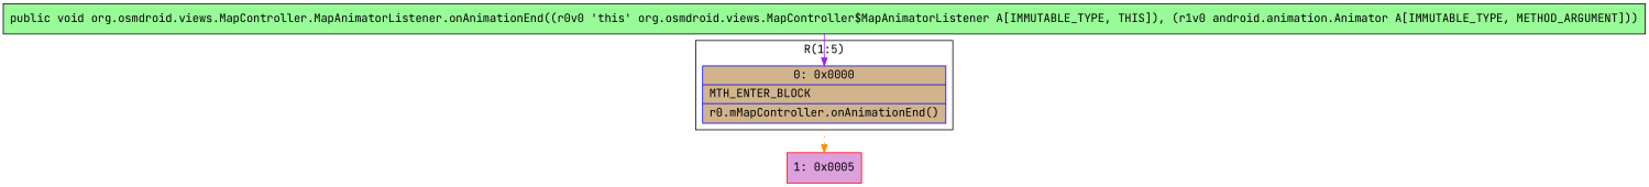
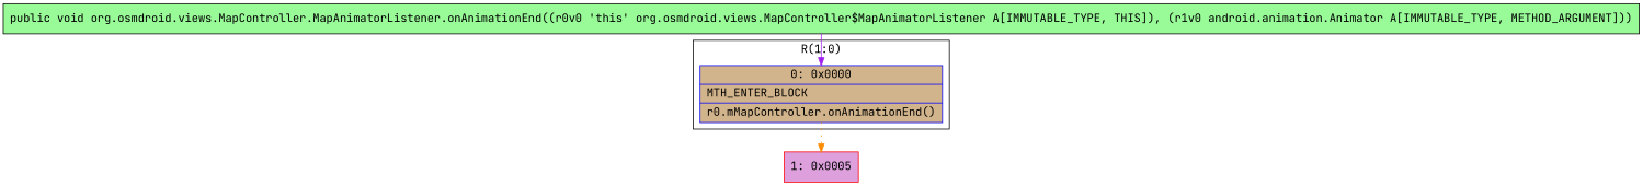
  digraph {
    fontname="JetBrains Mono"
    node [shape=record style=filled fontname="JetBrains Mono"]
    edge [fontname="JetBrains Mono"]
    n1 [color=blue label="{0\:\ 0x0000|MTH_ENTER_BLOCK\l|r0.mMapController.onAnimationEnd()\l}" fillcolor=tan]
    n2 [color=red label="{1\:\ 0x0005}" fillcolor=plum]
    n3 [label="{public void org.osmdroid.views.MapController.MapAnimatorListener.onAnimationEnd((r0v0 'this' org.osmdroid.views.MapController$MapAnimatorListener A[IMMUTABLE_TYPE, THIS]), (r1v0 android.animation.Animator A[IMMUTABLE_TYPE, METHOD_ARGUMENT])) }" fillcolor=palegreen]
    subgraph cluster_1 {
-     label="R(1:5)"
+     label="R(1:0)"
      n1
    }
    n1 -> n2 [color=darkorange style=dotted]
    n3 -> n1 [color=purple style=solid]
  }
